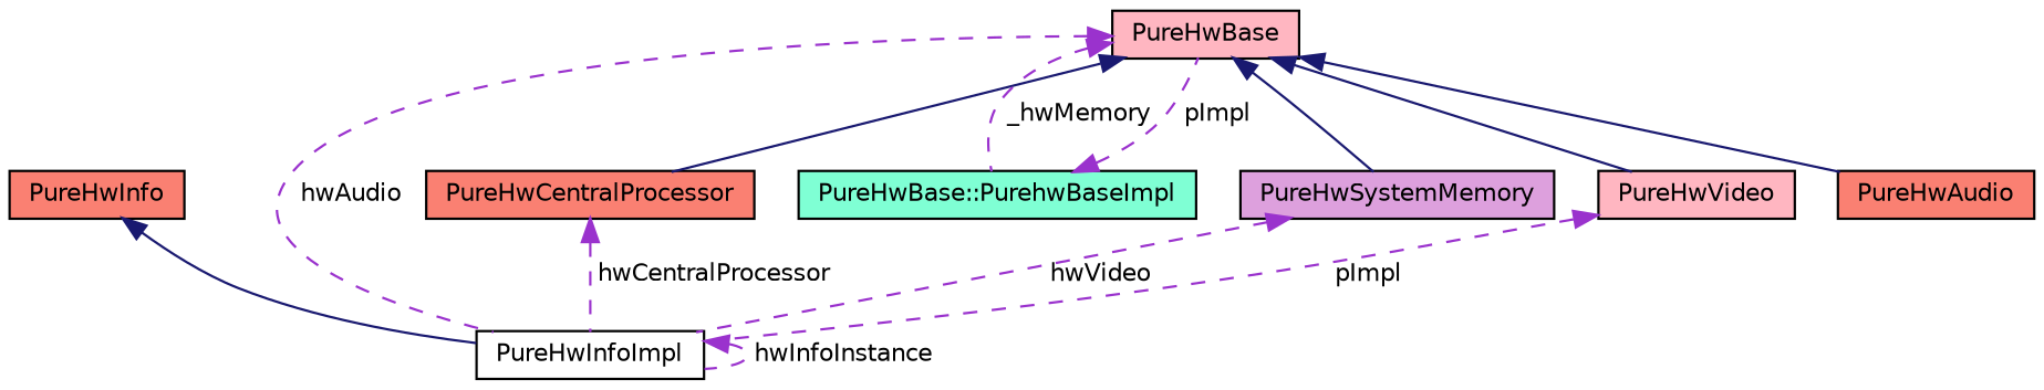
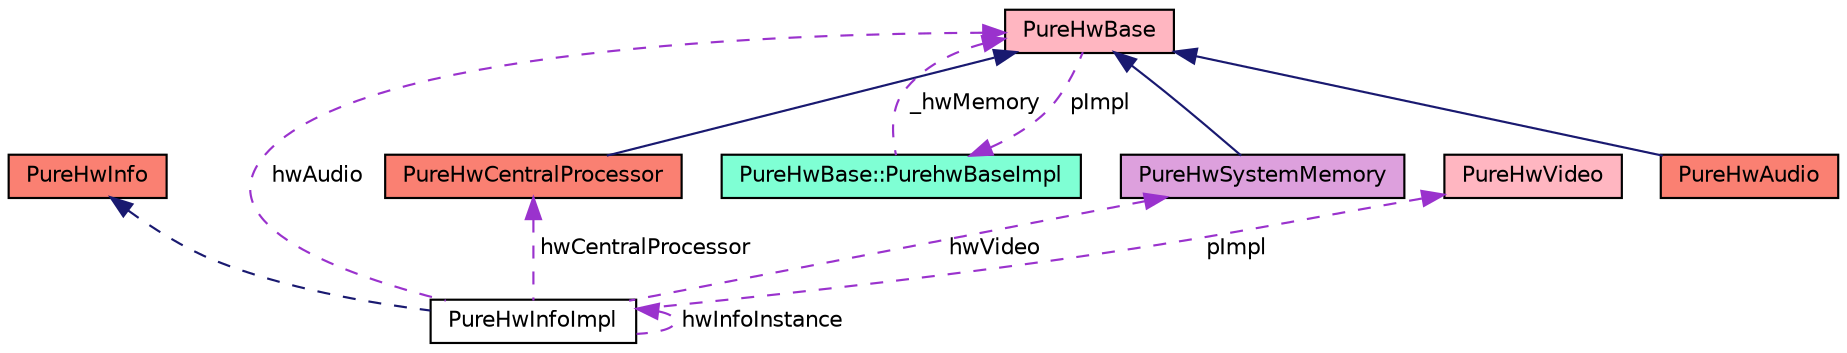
  digraph {
    node [color=black fillcolor=salmon fontname=Helvetica fontsize=10 shape=record style=filled]
    edge [color=darkorchid3 dir=back fontname=Helvetica fontsize=10 labelfontname=Helvetica labelfontsize=10 style=dashed]
    n1 [fillcolor=white fontcolor=black height=0.2 label=PureHwInfoImpl width=0.4]
    n2 [height=0.2 label=PureHwInfo width=0.4]
    n3 [height=0.2 label=PureHwCentralProcessor width=0.4]
    n4 [fillcolor=lightpink height=0.2 label=PureHwBase width=0.4]
    n5 [fillcolor=aquamarine height=0.2 label="PureHwBase::PurehwBaseImpl" width=0.4]
    n6 [fillcolor=plum height=0.2 label=PureHwSystemMemory width=0.4]
    n7 [fillcolor=lightpink height=0.2 label=PureHwVideo width=0.4]
    n8 [height=0.2 label=PureHwAudio width=0.4]
    n1 -> n1 [label=" hwInfoInstance"]
-   n2 -> n1 [color=midnightblue style=solid]
+   n2 -> n1 [color=midnightblue]
    n3 -> n1 [label=" hwCentralProcessor"]
    n4 -> n1 [label=" hwAudio"]
    n4 -> n3 [color=midnightblue style=solid]
    n4 -> n5 [label=" _hwMemory"]
    n4 -> n6 [color=midnightblue style=solid]
-   n4 -> n7 [color=midnightblue style=solid]
    n4 -> n8 [color=midnightblue style=solid]
    n5 -> n4 [label=" pImpl"]
    n6 -> n1 [label=" hwVideo"]
    n7 -> n1 [label=" pImpl"]
  }
